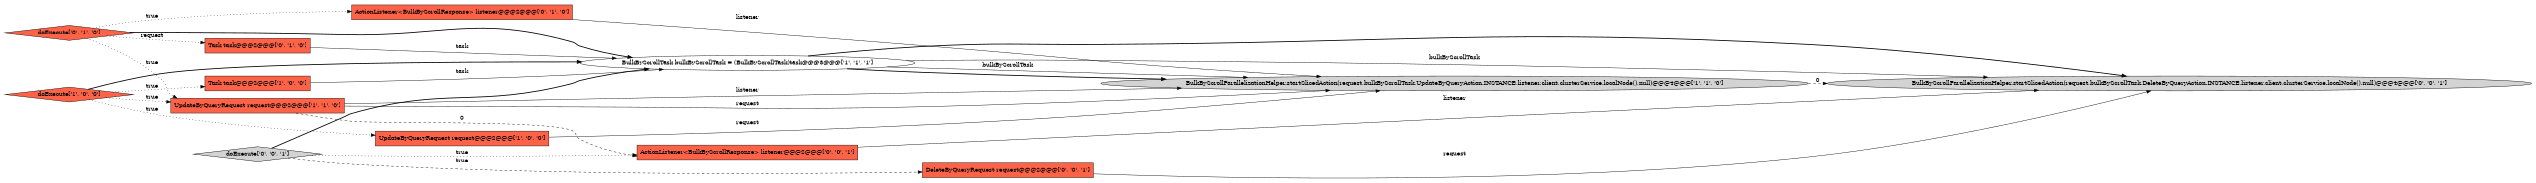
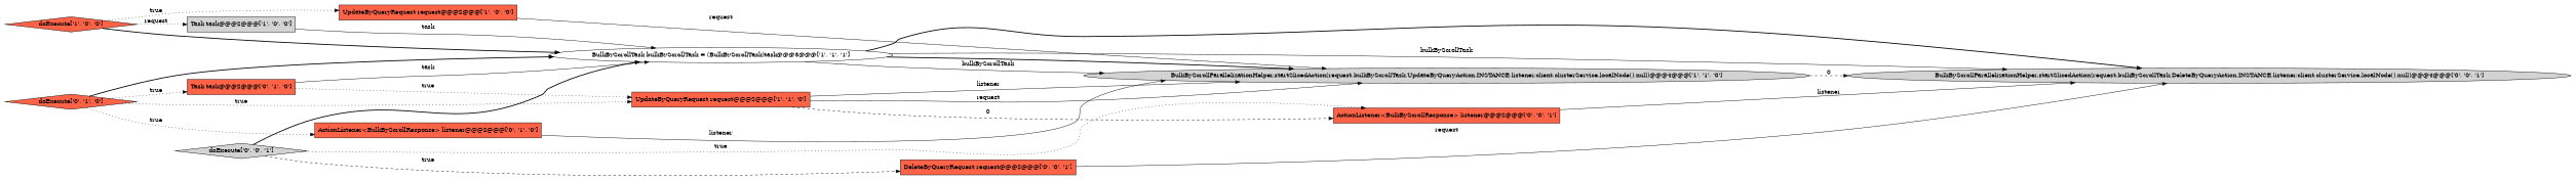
  digraph {
    rankdir=LR
    node [fillcolor=tomato shape=box style=filled]
    edge [style=solid]
    n1 [label="UpdateByQueryRequest request@@@2@@@['1', '0', '0']"]
    n2 [fillcolor=lightgray label="BulkByScrollParallelizationHelper.startSlicedAction(request,bulkByScrollTask,UpdateByQueryAction.INSTANCE,listener,client,clusterService.localNode(),null)@@@4@@@['1', '1', '0']" shape=ellipse]
    n3 [fillcolor=lightgray label="BulkByScrollParallelizationHelper.startSlicedAction(request,bulkByScrollTask,DeleteByQueryAction.INSTANCE,listener,client,clusterService.localNode(),null)@@@4@@@['0', '0', '1']" shape=ellipse]
    n4 [label="ActionListener<BulkByScrollResponse> listener@@@2@@@['0', '1', '0']"]
    n5 [label="doExecute['1', '0', '0']" shape=diamond]
    n6 [label="UpdateByQueryRequest request@@@2@@@['1', '1', '0']"]
    n7 [fillcolor=white label="BulkByScrollTask bulkByScrollTask = (BulkByScrollTask)task@@@3@@@['1', '1', '1']" shape=ellipse]
-   n8 [label="Task task@@@2@@@['1', '0', '0']"]
+   n8 [fillcolor=lightgray label="Task task@@@2@@@['1', '0', '0']"]
    n9 [label="ActionListener<BulkByScrollResponse> listener@@@2@@@['0', '0', '1']"]
    n10 [label="DeleteByQueryRequest request@@@2@@@['0', '0', '1']"]
    n11 [label="Task task@@@2@@@['0', '1', '0']"]
    n12 [fillcolor=lightgray label="doExecute['0', '0', '1']" shape=diamond]
    n13 [label="doExecute['0', '1', '0']" shape=diamond]
    n1 -> n2 [label=request]
    n2 -> n3 [label=0 style=dashed]
    n4 -> n2 [label=listener]
    n5 -> n1 [label=true style=dotted]
-   n5 -> n6 [label=true style=dotted]
+   n11 -> n6 [label=true style=dotted]
    n5 -> n7 [style=bold]
-   n5 -> n8 [label=true style=dotted]
+   n5 -> n8 [label=request style=dotted]
    n6 -> n2 [label=listener]
    n6 -> n2 [label=request]
    n6 -> n9 [label=0 style=dashed]
    n7 -> n2 [label=bulkByScrollTask]
    n7 -> n2 [style=bold]
    n7 -> n3 [style=bold]
    n7 -> n3 [label=bulkByScrollTask]
    n8 -> n7 [label=task]
    n9 -> n3 [label=listener]
    n10 -> n3 [label=request]
    n11 -> n7 [label=task]
    n12 -> n7 [style=bold]
    n12 -> n9 [label=true style=dotted]
    n12 -> n10 [label=true style=dashed]
    n13 -> n4 [label=true style=dotted]
    n13 -> n6 [label=true style=dotted]
    n13 -> n7 [style=bold]
-   n13 -> n11 [label=request style=dotted]
+   n13 -> n11 [label=true style=dotted]
  }
